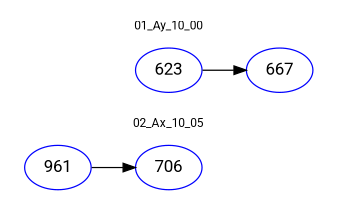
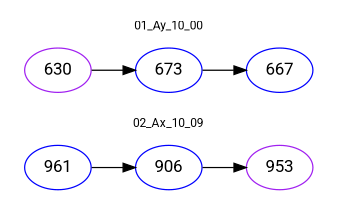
  digraph {
    fontname=Roboto
    rankdir=LR
    node [color=blue fontname=Roboto]
    edge [color=black fontname=Roboto]
    n1 [label=961]
-   n2 [label=706]
-   n5 [label=623]
+   n2 [label=906]
+   n3 [color=purple label=953]
+   n4 [color=purple label=630]
+   n5 [label=673]
    n6 [label=667]
    subgraph cluster_1 {
      color=white
      fontsize=10
-     label="02_Ax_10_05"
+     label="02_Ax_10_09"
      n1
      n2
+     n3
    }
    subgraph cluster_2 {
      color=white
      fontsize=10
      label="01_Ay_10_00"
+     n4
      n5
      n6
    }
    n1 -> n2
+   n2 -> n3
+   n4 -> n5
    n5 -> n6
  }
